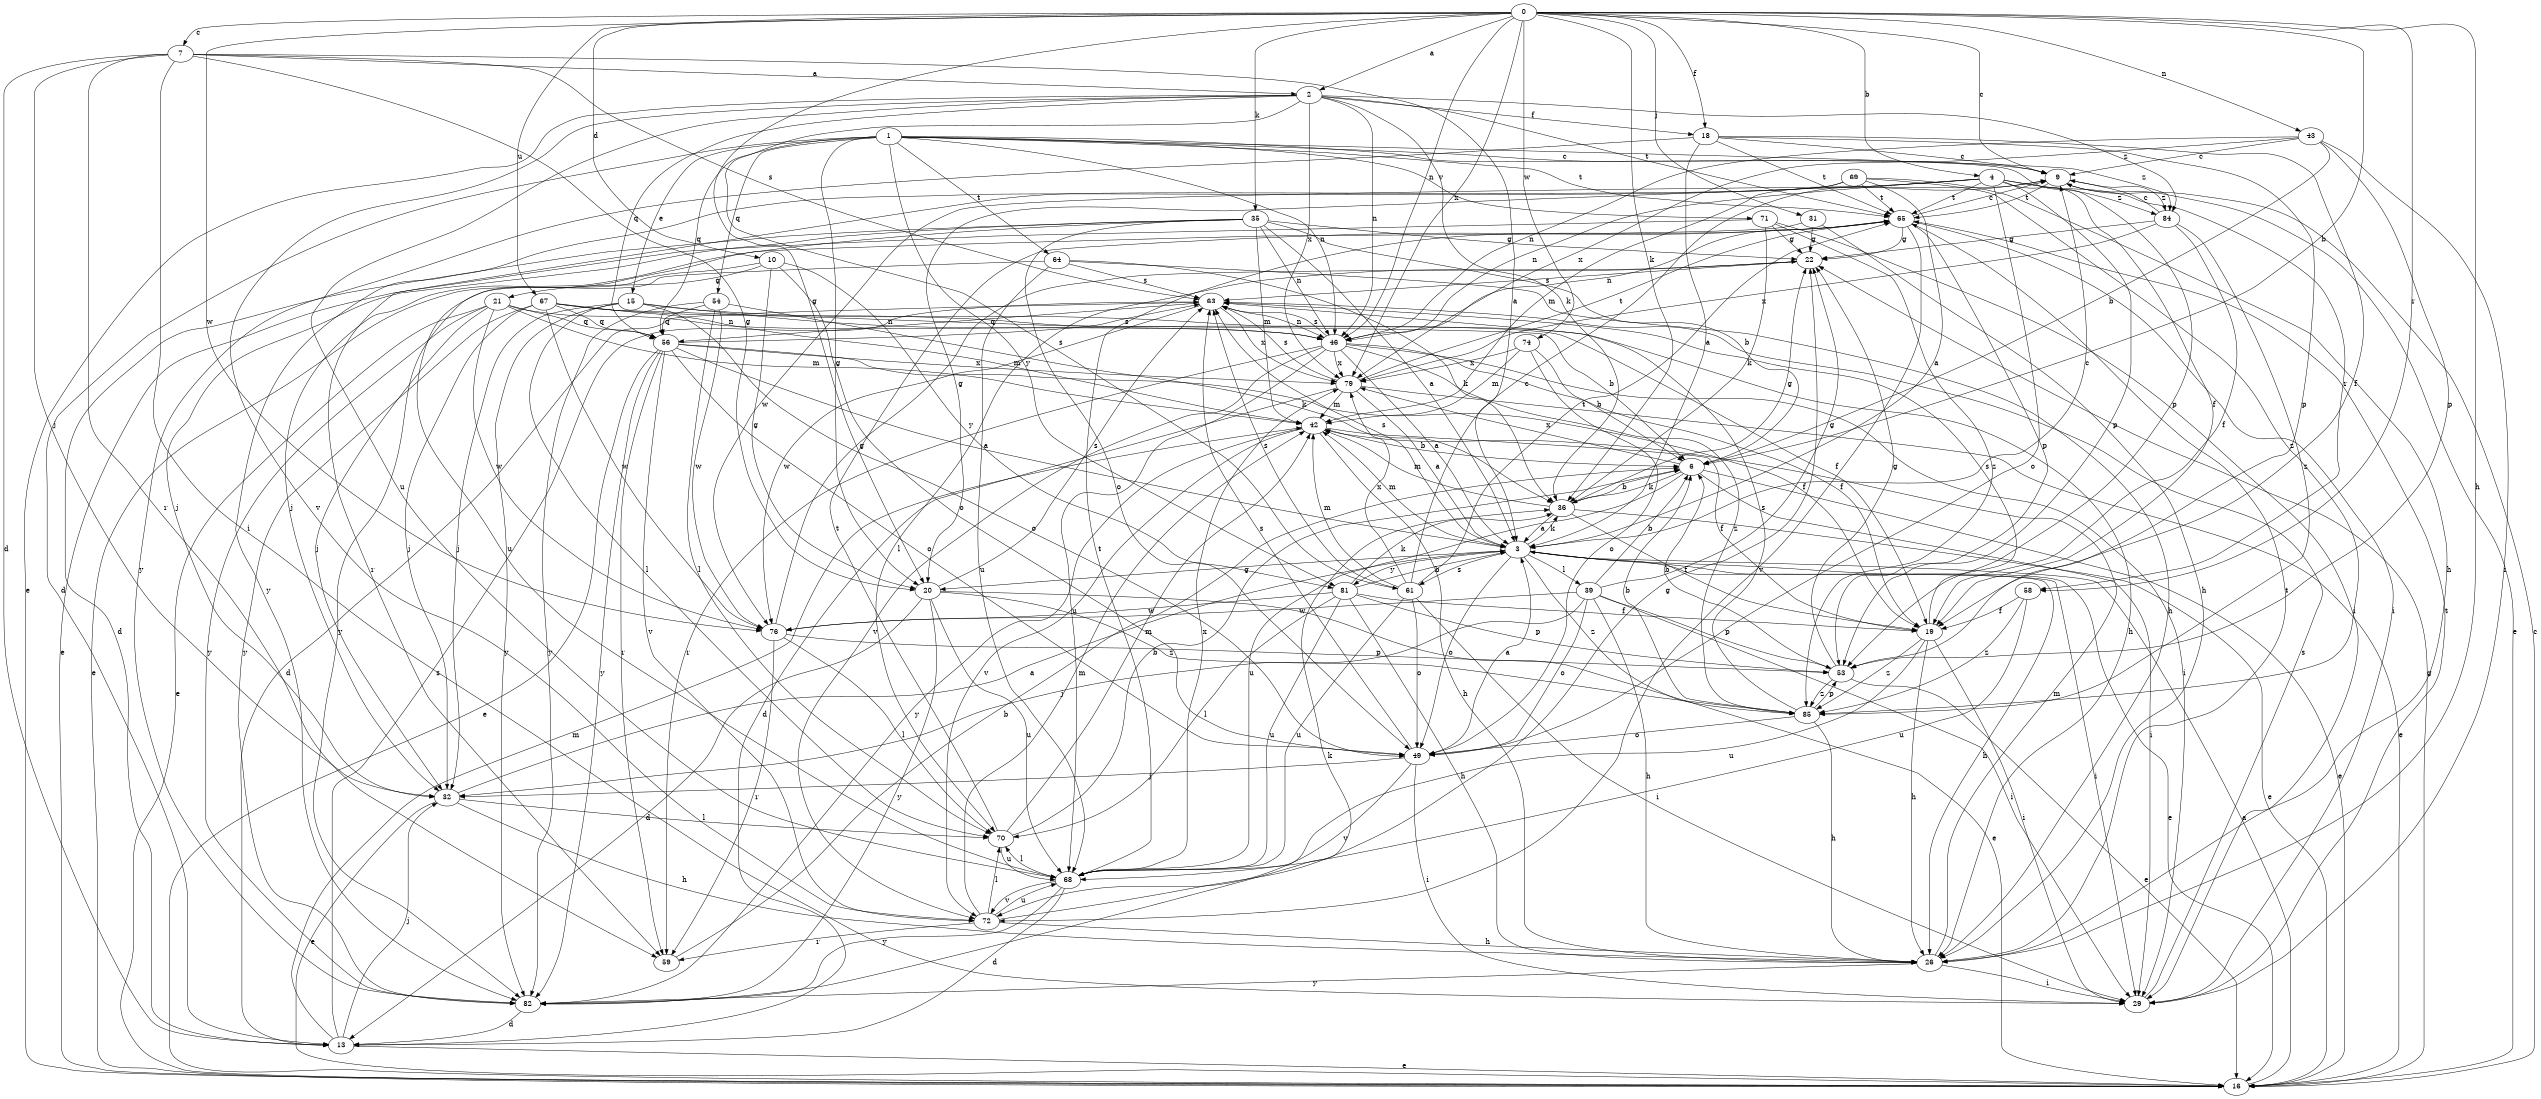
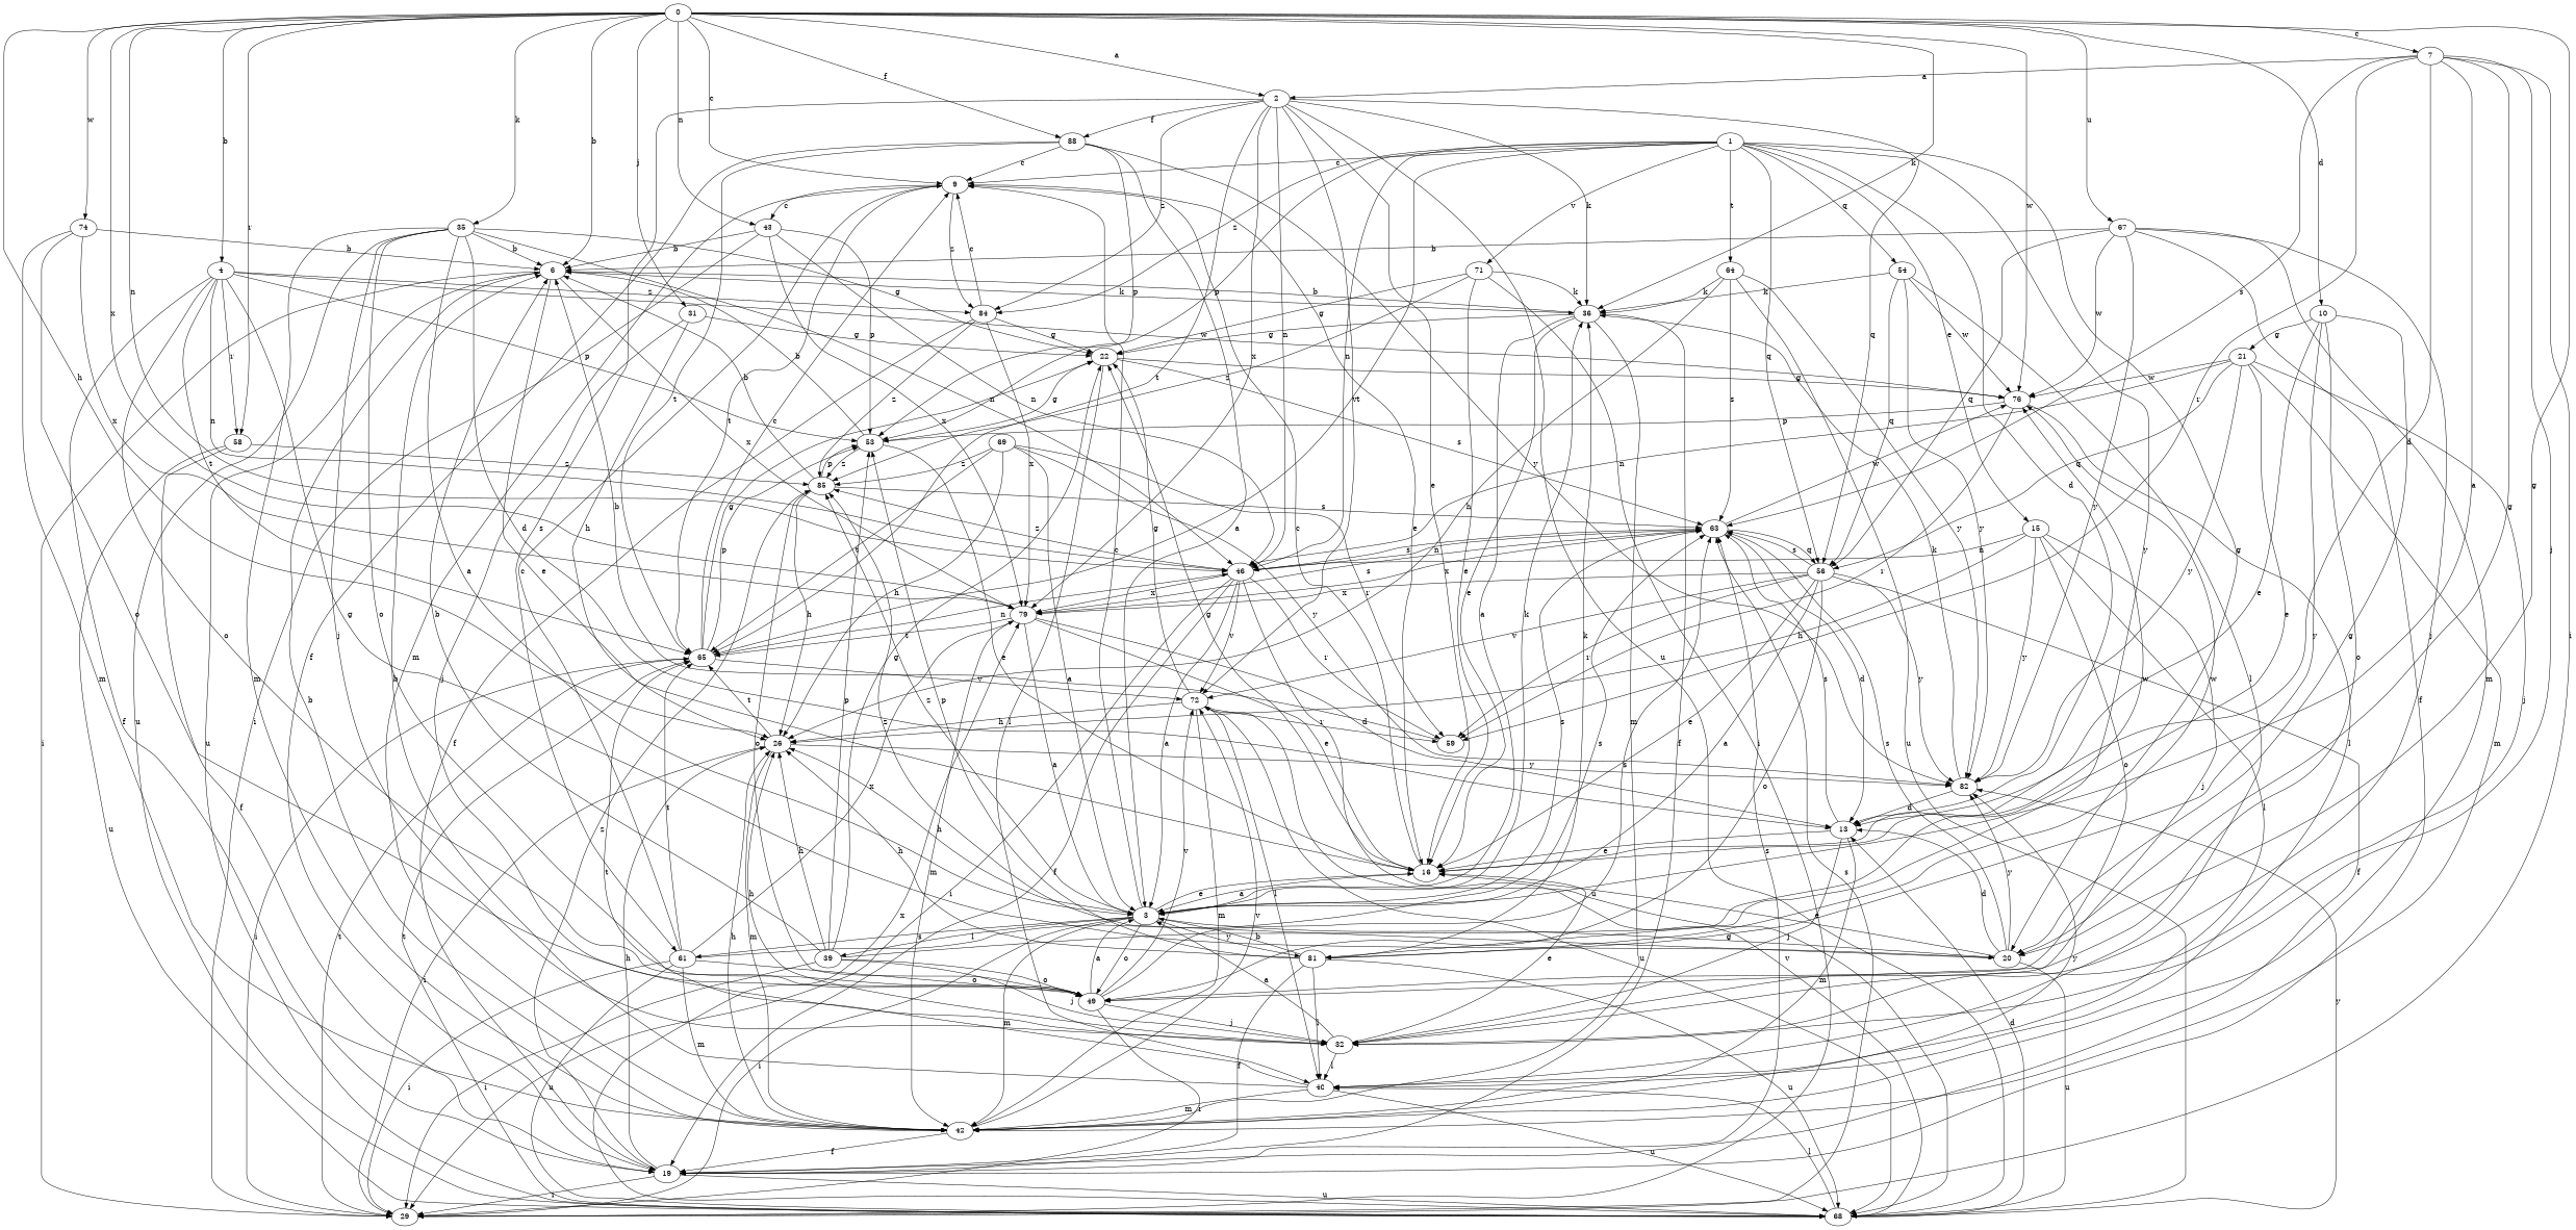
  strict digraph {
    0
    2
    4
    6
    7
    9
    10
-   18
+   18 [label=88]
    20
    26
    31
    35
    36
    43
    46
    58
    67
    74
    76
    79
    56
    65
    84
    16
    61
    68
    72
    53
    49
    19
    29
    13
    3
    63
    32
    59
    42
    81
    21
    82
    85
    22
-   40 [label=70]
+   40
    1
    15
    54
    64
    71
    69
    39
    0 -> 2 [label=a]
    0 -> 4 [label=b]
    0 -> 6 [label=b]
    0 -> 7 [label=c]
    0 -> 9 [label=c]
    0 -> 10 [label=d]
    0 -> 18 [label=f]
    0 -> 20 [label=g]
    0 -> 26 [label=h]
    0 -> 31 [label=j]
    0 -> 35 [label=k]
    0 -> 36 [label=k]
    0 -> 43 [label=n]
    0 -> 46 [label=n]
    0 -> 58 [label=r]
    0 -> 67 [label=u]
    0 -> 74 [label=w]
    0 -> 76 [label=w]
    0 -> 79 [label=x]
    2 -> 18 [label=f]
    2 -> 36 [label=k]
    2 -> 46 [label=n]
    2 -> 79 [label=x]
    2 -> 56 [label=q]
    2 -> 65 [label=t]
    2 -> 84 [label=z]
    2 -> 16 [label=e]
    2 -> 61 [label=s]
    2 -> 68 [label=u]
    2 -> 72 [label=v]
    4 -> 20 [label=g]
    4 -> 46 [label=n]
    4 -> 58 [label=r]
    4 -> 76 [label=w]
    4 -> 65 [label=t]
    4 -> 84 [label=z]
    4 -> 53 [label=p]
    4 -> 49 [label=o]
    4 -> 19 [label=f]
    6 -> 36 [label=k]
    6 -> 79 [label=x]
    6 -> 16 [label=e]
    6 -> 68 [label=u]
    6 -> 29 [label=i]
    7 -> 2 [label=a]
    7 -> 20 [label=g]
    7 -> 29 [label=i]
    7 -> 13 [label=d]
    7 -> 3 [label=a]
    7 -> 63 [label=s]
    7 -> 32 [label=j]
    7 -> 59 [label=r]
    9 -> 65 [label=t]
    9 -> 84 [label=z]
    9 -> 16 [label=e]
    9 -> 42 [label=m]
    10 -> 20 [label=g]
    10 -> 16 [label=e]
    10 -> 49 [label=o]
    10 -> 81 [label=y]
    10 -> 21 [label=g]
    18 -> 9 [label=c]
    18 -> 65 [label=t]
    18 -> 53 [label=p]
    18 -> 19 [label=f]
    18 -> 3 [label=a]
    18 -> 82 [label=y]
    20 -> 16 [label=e]
    20 -> 68 [label=u]
    20 -> 13 [label=d]
    20 -> 63 [label=s]
    20 -> 82 [label=y]
    20 -> 85 [label=z]
    26 -> 65 [label=t]
    26 -> 29 [label=i]
    26 -> 42 [label=m]
    26 -> 82 [label=y]
    31 -> 26 [label=h]
    31 -> 32 [label=j]
    31 -> 22 [label=g]
    35 -> 6 [label=b]
    35 -> 46 [label=n]
    35 -> 68 [label=u]
    35 -> 49 [label=o]
    35 -> 13 [label=d]
    35 -> 3 [label=a]
    35 -> 32 [label=j]
    35 -> 42 [label=m]
    35 -> 22 [label=g]
    36 -> 6 [label=b]
    36 -> 16 [label=e]
    36 -> 19 [label=f]
    36 -> 3 [label=a]
    36 -> 42 [label=m]
    36 -> 22 [label=g]
    43 -> 6 [label=b]
-   43 -> 9 [label=c]
+   9 -> 43 [label=c]
    43 -> 46 [label=n]
    43 -> 79 [label=x]
    43 -> 53 [label=p]
    43 -> 29 [label=i]
    46 -> 79 [label=x]
    46 -> 68 [label=u]
    46 -> 72 [label=v]
    46 -> 19 [label=f]
    46 -> 29 [label=i]
    46 -> 3 [label=a]
    46 -> 63 [label=s]
    46 -> 59 [label=r]
    46 -> 85 [label=z]
    58 -> 68 [label=u]
    58 -> 19 [label=f]
    58 -> 85 [label=z]
    67 -> 6 [label=b]
    67 -> 76 [label=w]
    67 -> 56 [label=q]
    67 -> 19 [label=f]
    67 -> 32 [label=j]
    67 -> 42 [label=m]
    67 -> 82 [label=y]
    74 -> 6 [label=b]
    74 -> 79 [label=x]
    74 -> 49 [label=o]
    74 -> 42 [label=m]
    76 -> 53 [label=p]
    76 -> 59 [label=r]
-   76 -> 22 [label=g]
+   22 -> 76 [label=g]
    76 -> 40 [label=l]
    79 -> 65 [label=t]
    79 -> 16 [label=e]
    79 -> 13 [label=d]
    79 -> 3 [label=a]
    79 -> 63 [label=s]
    79 -> 42 [label=m]
    56 -> 79 [label=x]
    56 -> 16 [label=e]
    56 -> 72 [label=v]
    56 -> 49 [label=o]
    56 -> 19 [label=f]
    56 -> 3 [label=a]
    56 -> 63 [label=s]
    56 -> 59 [label=r]
    56 -> 82 [label=y]
    65 -> 9 [label=c]
    65 -> 46 [label=n]
    65 -> 72 [label=v]
    65 -> 53 [label=p]
    65 -> 29 [label=i]
    65 -> 22 [label=g]
    84 -> 9 [label=c]
    84 -> 79 [label=x]
    84 -> 19 [label=f]
    84 -> 85 [label=z]
    84 -> 22 [label=g]
    16 -> 9 [label=c]
    16 -> 3 [label=a]
    16 -> 22 [label=g]
    61 -> 9 [label=c]
    61 -> 79 [label=x]
    61 -> 65 [label=t]
    61 -> 68 [label=u]
    61 -> 49 [label=o]
    61 -> 29 [label=i]
    61 -> 63 [label=s]
    61 -> 42 [label=m]
    68 -> 79 [label=x]
    68 -> 65 [label=t]
    68 -> 72 [label=v]
    68 -> 13 [label=d]
    68 -> 82 [label=y]
    68 -> 40 [label=l]
    72 -> 26 [label=h]
    72 -> 68 [label=u]
    72 -> 59 [label=r]
    72 -> 42 [label=m]
    72 -> 22 [label=g]
    72 -> 40 [label=l]
    53 -> 6 [label=b]
    53 -> 16 [label=e]
    53 -> 85 [label=z]
    53 -> 22 [label=g]
    49 -> 72 [label=v]
    49 -> 29 [label=i]
    49 -> 3 [label=a]
    49 -> 63 [label=s]
    49 -> 32 [label=j]
    19 -> 26 [label=h]
    19 -> 68 [label=u]
    19 -> 29 [label=i]
    19 -> 63 [label=s]
    19 -> 85 [label=z]
    29 -> 65 [label=t]
    29 -> 63 [label=s]
    13 -> 16 [label=e]
    13 -> 63 [label=s]
    13 -> 32 [label=j]
    13 -> 42 [label=m]
    3 -> 9 [label=c]
    3 -> 20 [label=g]
    3 -> 26 [label=h]
    3 -> 36 [label=k]
    3 -> 16 [label=e]
    3 -> 61 [label=s]
    3 -> 49 [label=o]
    3 -> 29 [label=i]
    3 -> 63 [label=s]
    3 -> 42 [label=m]
    3 -> 81 [label=y]
    3 -> 85 [label=z]
    3 -> 39 [label=l]
    63 -> 46 [label=n]
    63 -> 76 [label=w]
    63 -> 79 [label=x]
    63 -> 56 [label=q]
    63 -> 13 [label=d]
    32 -> 26 [label=h]
    32 -> 16 [label=e]
    32 -> 3 [label=a]
    32 -> 40 [label=l]
    59 -> 6 [label=b]
    42 -> 6 [label=b]
    42 -> 26 [label=h]
    42 -> 72 [label=v]
    42 -> 19 [label=f]
    42 -> 82 [label=y]
    81 -> 26 [label=h]
    81 -> 36 [label=k]
    81 -> 76 [label=w]
    81 -> 68 [label=u]
    81 -> 53 [label=p]
    81 -> 19 [label=f]
    81 -> 3 [label=b]
    81 -> 40 [label=l]
    21 -> 46 [label=n]
    21 -> 76 [label=w]
    21 -> 56 [label=q]
    21 -> 16 [label=e]
    21 -> 32 [label=j]
    21 -> 42 [label=m]
    21 -> 82 [label=y]
    82 -> 36 [label=k]
    82 -> 13 [label=d]
    85 -> 6 [label=b]
    85 -> 26 [label=h]
    85 -> 53 [label=p]
    85 -> 49 [label=o]
    85 -> 63 [label=s]
    22 -> 63 [label=s]
    22 -> 40 [label=l]
    40 -> 6 [label=b]
    40 -> 65 [label=t]
    40 -> 68 [label=u]
    40 -> 42 [label=m]
    1 -> 9 [label=c]
    1 -> 20 [label=g]
    1 -> 46 [label=n]
    1 -> 56 [label=q]
    1 -> 65 [label=t]
    1 -> 84 [label=z]
    1 -> 53 [label=p]
    1 -> 13 [label=d]
    1 -> 81 [label=y]
    1 -> 15 [label=e]
    1 -> 54 [label=q]
    1 -> 64 [label=t]
    1 -> 71 [label=v]
    15 -> 26 [label=h]
    15 -> 46 [label=n]
    15 -> 49 [label=o]
    15 -> 32 [label=j]
    15 -> 82 [label=y]
    15 -> 40 [label=l]
    54 -> 36 [label=k]
    54 -> 76 [label=w]
    54 -> 56 [label=q]
    54 -> 82 [label=y]
    54 -> 40 [label=l]
    64 -> 26 [label=h]
    64 -> 36 [label=k]
    64 -> 68 [label=u]
    64 -> 63 [label=s]
    64 -> 82 [label=y]
    71 -> 36 [label=k]
    71 -> 16 [label=e]
    71 -> 29 [label=i]
    71 -> 85 [label=z]
    71 -> 22 [label=g]
    69 -> 26 [label=h]
    69 -> 65 [label=t]
    69 -> 3 [label=a]
    69 -> 59 [label=r]
    69 -> 82 [label=y]
    69 -> 85 [label=z]
    39 -> 6 [label=b]
    39 -> 26 [label=h]
    39 -> 76 [label=w]
    39 -> 53 [label=p]
    39 -> 49 [label=o]
    39 -> 29 [label=i]
    39 -> 32 [label=j]
    39 -> 22 [label=g]
  }
